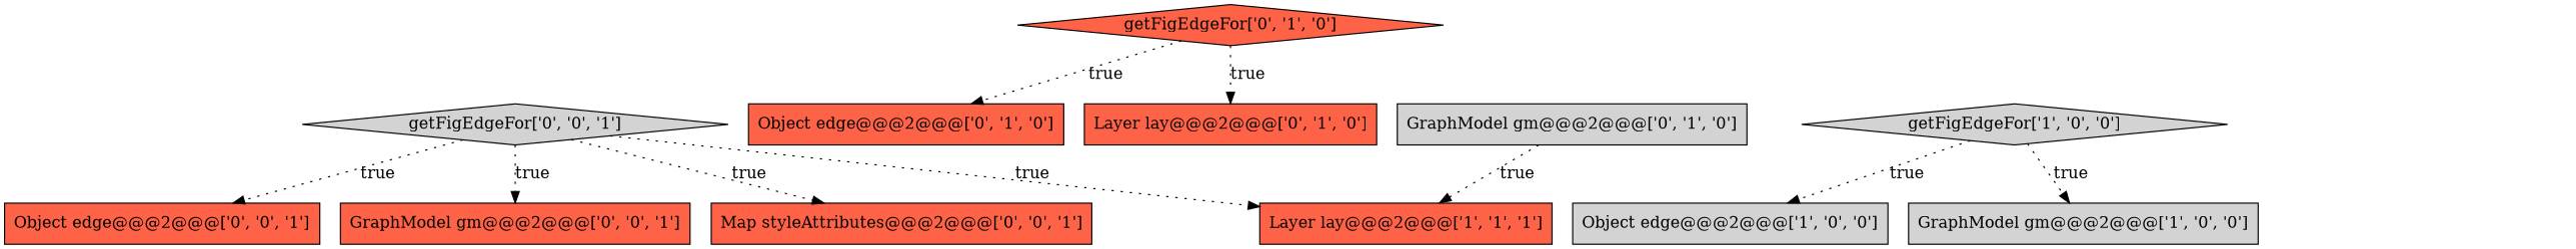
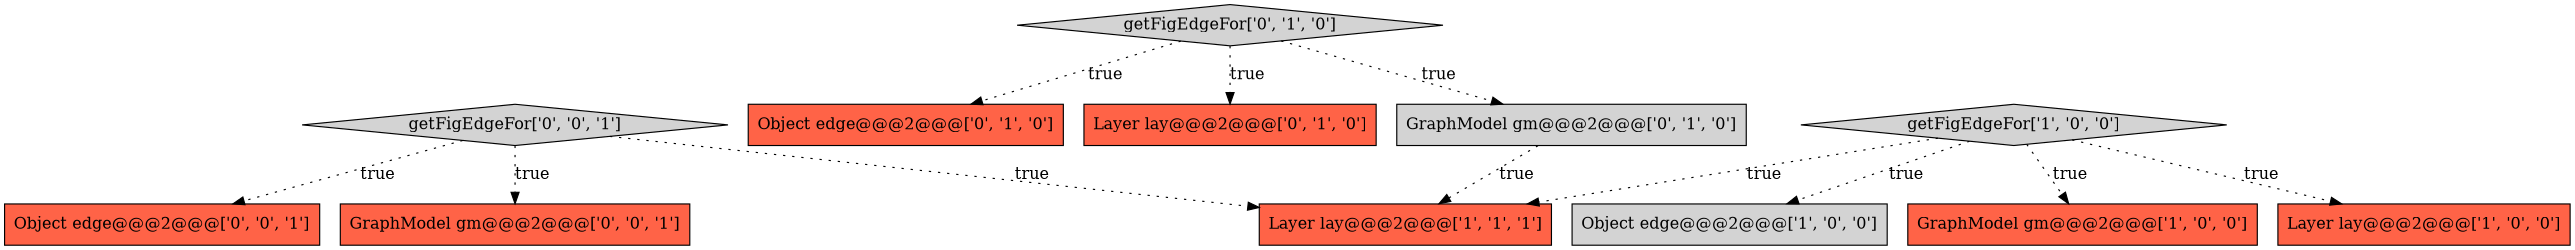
  digraph {
    node [fillcolor=tomato shape=box style=filled]
    edge [style=dotted]
    n1 [label="Layer lay@@@2@@@['1', '1', '1']"]
    n2 [fillcolor=lightgray label="GraphModel gm@@@2@@@['0', '1', '0']"]
    n3 [fillcolor=lightgray label="getFigEdgeFor['0', '0', '1']" shape=diamond]
    n4 [label="Object edge@@@2@@@['0', '0', '1']"]
    n5 [label="GraphModel gm@@@2@@@['0', '0', '1']"]
-   n6 [label="Map styleAttributes@@@2@@@['0', '0', '1']"]
    n7 [fillcolor=lightgray label="getFigEdgeFor['1', '0', '0']" shape=diamond]
    n8 [fillcolor=lightgray label="Object edge@@@2@@@['1', '0', '0']"]
-   n9 [fillcolor=lightgray label="GraphModel gm@@@2@@@['1', '0', '0']"]
+   n9 [label="GraphModel gm@@@2@@@['1', '0', '0']"]
+   n10 [label="Layer lay@@@2@@@['1', '0', '0']"]
    n11 [label="Object edge@@@2@@@['0', '1', '0']"]
    n12 [label="Layer lay@@@2@@@['0', '1', '0']"]
-   n13 [label="getFigEdgeFor['0', '1', '0']" shape=diamond]
+   n13 [fillcolor=lightgray label="getFigEdgeFor['0', '1', '0']" shape=diamond]
    n2 -> n1 [label=true]
    n3 -> n1 [label=true]
    n3 -> n4 [label=true]
    n3 -> n5 [label=true]
-   n3 -> n6 [label=true]
+   n7 -> n1 [label=true]
    n7 -> n8 [label=true]
    n7 -> n9 [label=true]
+   n7 -> n10 [label=true]
+   n13 -> n2 [label=true]
    n13 -> n11 [label=true]
    n13 -> n12 [label=true]
  }
